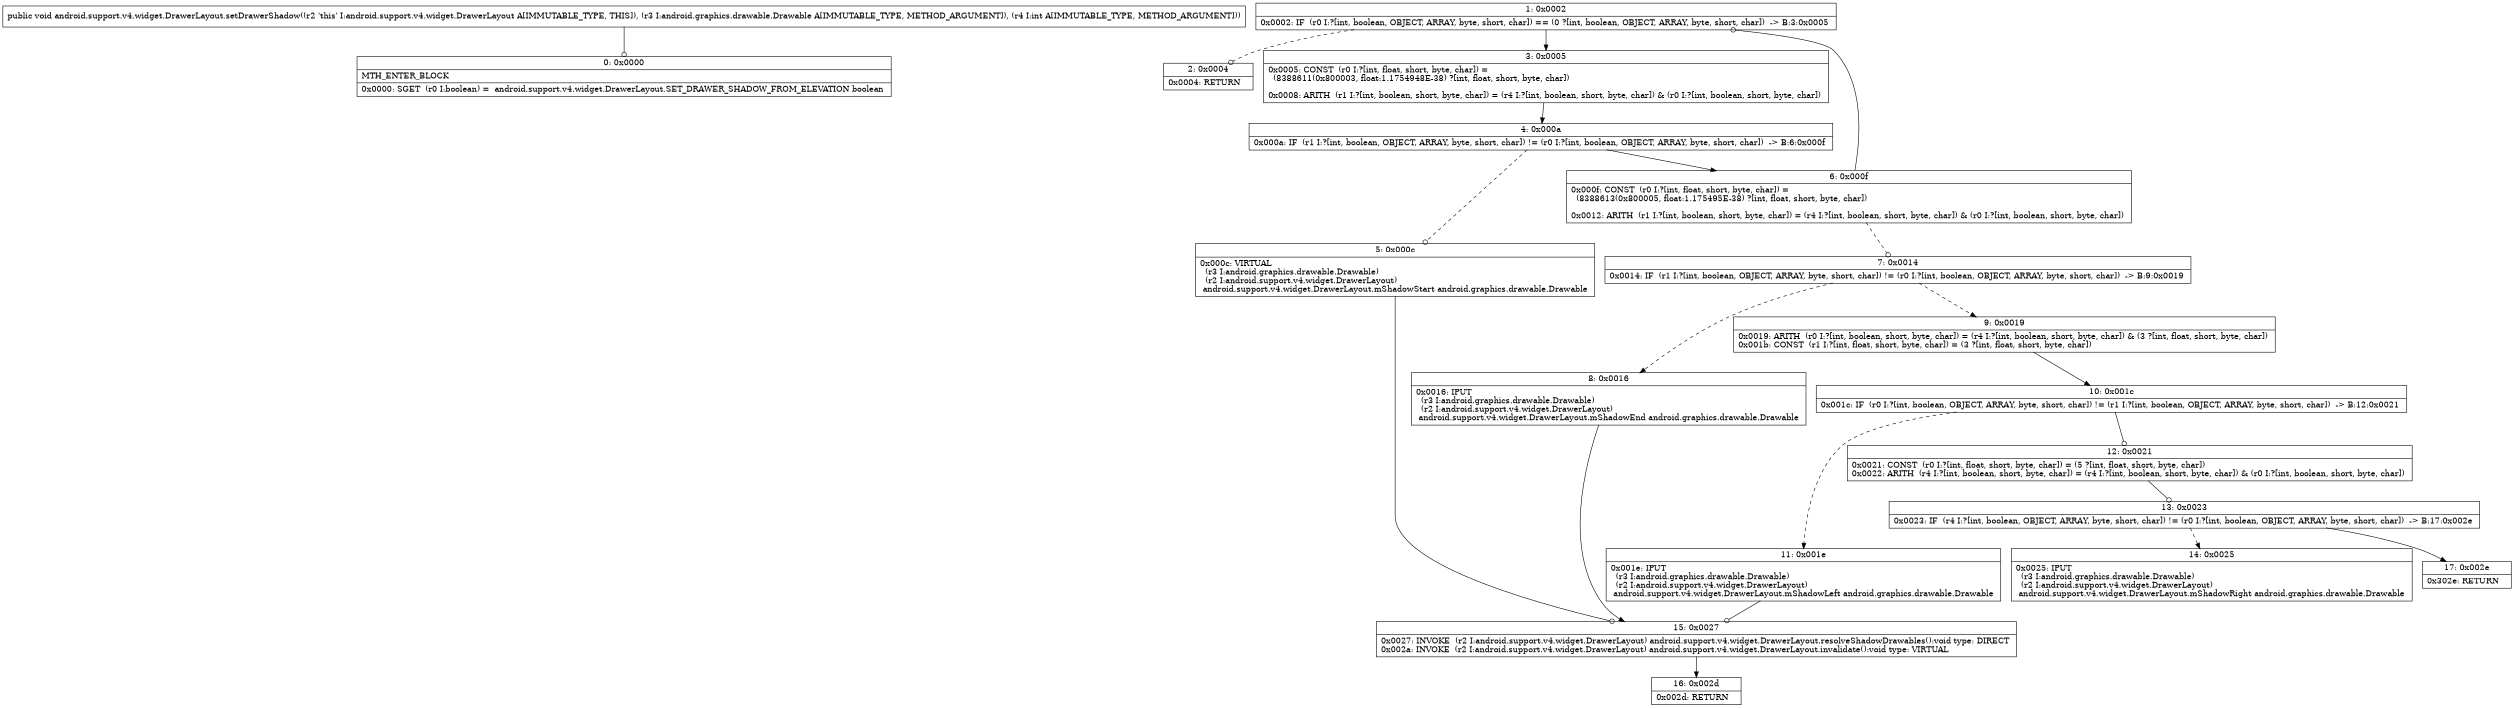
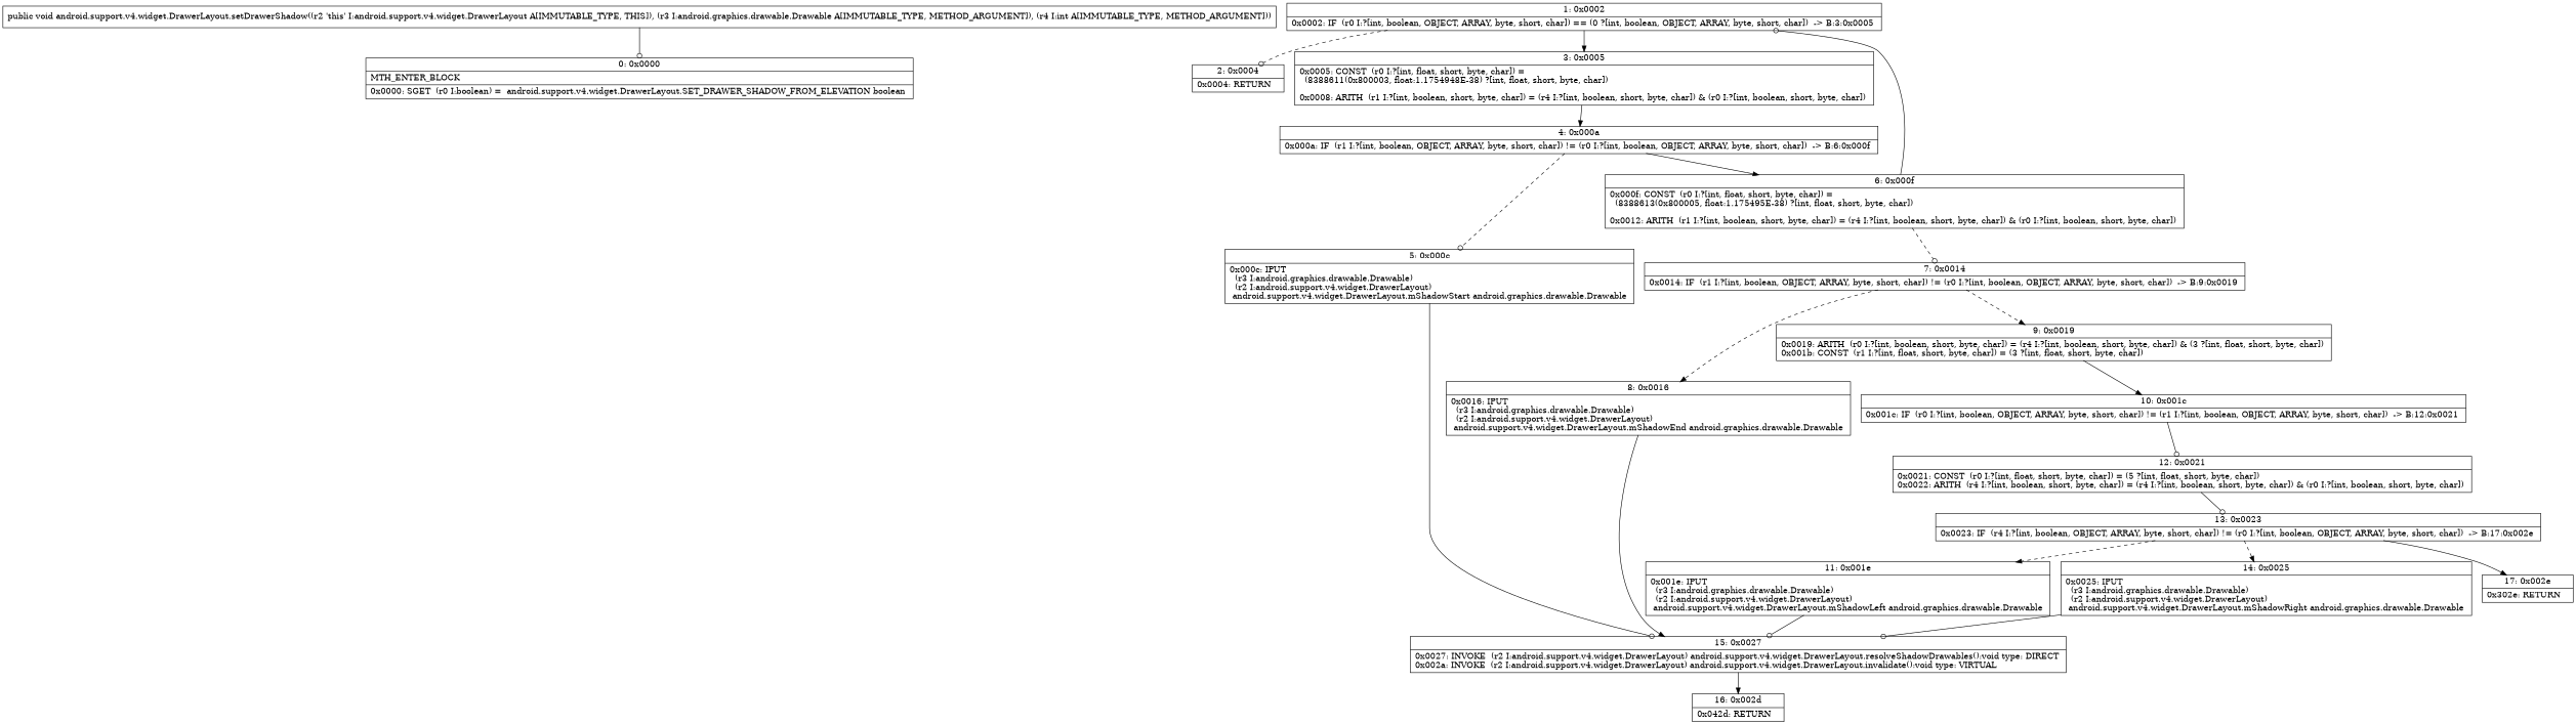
  digraph {
    node [shape=record]
    edge [arrowhead=normal]
    n1 [label="{0\:\ 0x0000|MTH_ENTER_BLOCK\l|0x0000: SGET  (r0 I:boolean) =  android.support.v4.widget.DrawerLayout.SET_DRAWER_SHADOW_FROM_ELEVATION boolean \l}"]
    n2 [label="{1\:\ 0x0002|0x0002: IF  (r0 I:?[int, boolean, OBJECT, ARRAY, byte, short, char]) == (0 ?[int, boolean, OBJECT, ARRAY, byte, short, char])  \-\> B:3:0x0005 \l}"]
    n3 [label="{2\:\ 0x0004|0x0004: RETURN   \l}"]
    n4 [label="{3\:\ 0x0005|0x0005: CONST  (r0 I:?[int, float, short, byte, char]) = \l  (8388611(0x800003, float:1.1754948E\-38) ?[int, float, short, byte, char])\l \l0x0008: ARITH  (r1 I:?[int, boolean, short, byte, char]) = (r4 I:?[int, boolean, short, byte, char]) & (r0 I:?[int, boolean, short, byte, char]) \l}"]
    n5 [label="{4\:\ 0x000a|0x000a: IF  (r1 I:?[int, boolean, OBJECT, ARRAY, byte, short, char]) != (r0 I:?[int, boolean, OBJECT, ARRAY, byte, short, char])  \-\> B:6:0x000f \l}"]
-   n6 [label="{5\:\ 0x000c|0x000c: VIRTUAL  \l  (r3 I:android.graphics.drawable.Drawable)\l  (r2 I:android.support.v4.widget.DrawerLayout)\l android.support.v4.widget.DrawerLayout.mShadowStart android.graphics.drawable.Drawable \l}"]
+   n6 [label="{5\:\ 0x000c|0x000c: IPUT  \l  (r3 I:android.graphics.drawable.Drawable)\l  (r2 I:android.support.v4.widget.DrawerLayout)\l android.support.v4.widget.DrawerLayout.mShadowStart android.graphics.drawable.Drawable \l}"]
    n7 [label="{6\:\ 0x000f|0x000f: CONST  (r0 I:?[int, float, short, byte, char]) = \l  (8388613(0x800005, float:1.175495E\-38) ?[int, float, short, byte, char])\l \l0x0012: ARITH  (r1 I:?[int, boolean, short, byte, char]) = (r4 I:?[int, boolean, short, byte, char]) & (r0 I:?[int, boolean, short, byte, char]) \l}"]
    n8 [label="{15\:\ 0x0027|0x0027: INVOKE  (r2 I:android.support.v4.widget.DrawerLayout) android.support.v4.widget.DrawerLayout.resolveShadowDrawables():void type: DIRECT \l0x002a: INVOKE  (r2 I:android.support.v4.widget.DrawerLayout) android.support.v4.widget.DrawerLayout.invalidate():void type: VIRTUAL \l}"]
    n9 [label="{7\:\ 0x0014|0x0014: IF  (r1 I:?[int, boolean, OBJECT, ARRAY, byte, short, char]) != (r0 I:?[int, boolean, OBJECT, ARRAY, byte, short, char])  \-\> B:9:0x0019 \l}"]
-   n10 [label="{16\:\ 0x002d|0x002d: RETURN   \l}"]
+   n10 [label="{16\:\ 0x002d|0x042d: RETURN   \l}"]
    n11 [label="{8\:\ 0x0016|0x0016: IPUT  \l  (r3 I:android.graphics.drawable.Drawable)\l  (r2 I:android.support.v4.widget.DrawerLayout)\l android.support.v4.widget.DrawerLayout.mShadowEnd android.graphics.drawable.Drawable \l}"]
    n12 [label="{9\:\ 0x0019|0x0019: ARITH  (r0 I:?[int, boolean, short, byte, char]) = (r4 I:?[int, boolean, short, byte, char]) & (3 ?[int, float, short, byte, char]) \l0x001b: CONST  (r1 I:?[int, float, short, byte, char]) = (3 ?[int, float, short, byte, char]) \l}"]
    n13 [label="{10\:\ 0x001c|0x001c: IF  (r0 I:?[int, boolean, OBJECT, ARRAY, byte, short, char]) != (r1 I:?[int, boolean, OBJECT, ARRAY, byte, short, char])  \-\> B:12:0x0021 \l}"]
    n14 [label="{11\:\ 0x001e|0x001e: IPUT  \l  (r3 I:android.graphics.drawable.Drawable)\l  (r2 I:android.support.v4.widget.DrawerLayout)\l android.support.v4.widget.DrawerLayout.mShadowLeft android.graphics.drawable.Drawable \l}"]
    n15 [label="{12\:\ 0x0021|0x0021: CONST  (r0 I:?[int, float, short, byte, char]) = (5 ?[int, float, short, byte, char]) \l0x0022: ARITH  (r4 I:?[int, boolean, short, byte, char]) = (r4 I:?[int, boolean, short, byte, char]) & (r0 I:?[int, boolean, short, byte, char]) \l}"]
    n16 [label="{13\:\ 0x0023|0x0023: IF  (r4 I:?[int, boolean, OBJECT, ARRAY, byte, short, char]) != (r0 I:?[int, boolean, OBJECT, ARRAY, byte, short, char])  \-\> B:17:0x002e \l}"]
    n17 [label="{14\:\ 0x0025|0x0025: IPUT  \l  (r3 I:android.graphics.drawable.Drawable)\l  (r2 I:android.support.v4.widget.DrawerLayout)\l android.support.v4.widget.DrawerLayout.mShadowRight android.graphics.drawable.Drawable \l}"]
    n18 [label="{17\:\ 0x002e|0x302e: RETURN   \l}"]
    n19 [label="{public void android.support.v4.widget.DrawerLayout.setDrawerShadow((r2 'this' I:android.support.v4.widget.DrawerLayout A[IMMUTABLE_TYPE, THIS]), (r3 I:android.graphics.drawable.Drawable A[IMMUTABLE_TYPE, METHOD_ARGUMENT]), (r4 I:int A[IMMUTABLE_TYPE, METHOD_ARGUMENT])) }"]
    n2 -> n3 [arrowhead=odot style=dashed]
    n2 -> n4
    n4 -> n5
    n5 -> n6 [arrowhead=odot style=dashed]
    n5 -> n7
    n6 -> n8 [arrowhead=odot]
    n7 -> n2 [arrowhead=odot]
    n7 -> n9 [arrowhead=odot style=dashed]
    n8 -> n10
    n9 -> n11 [style=dashed]
    n9 -> n12 [style=dashed]
    n11 -> n8
    n12 -> n13
-   n13 -> n14 [style=dashed]
+   n16 -> n14 [style=dashed]
    n13 -> n15 [arrowhead=odot]
    n14 -> n8 [arrowhead=odot]
    n15 -> n16 [arrowhead=odot]
    n16 -> n17 [style=dashed]
    n16 -> n18
+   n17 -> n8 [arrowhead=odot]
    n19 -> n1 [arrowhead=odot]
  }
